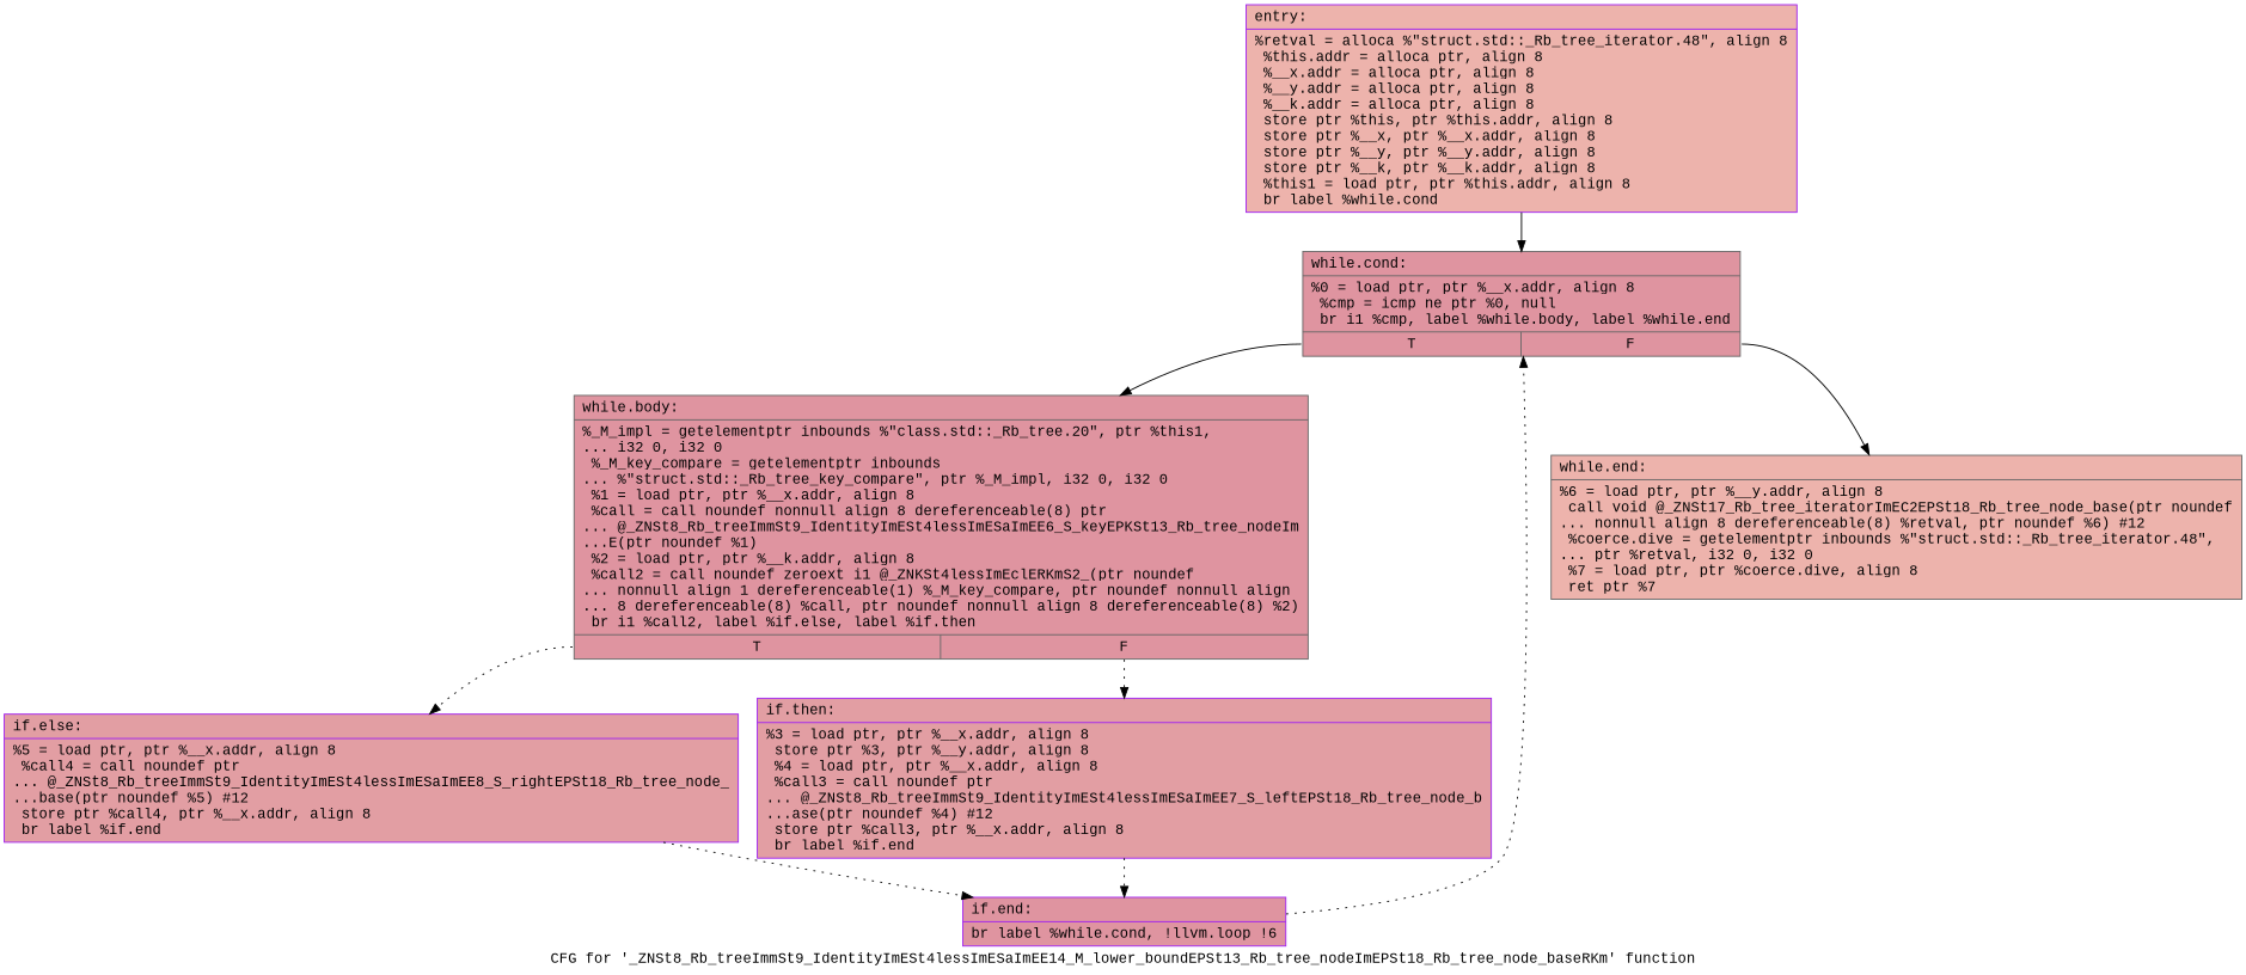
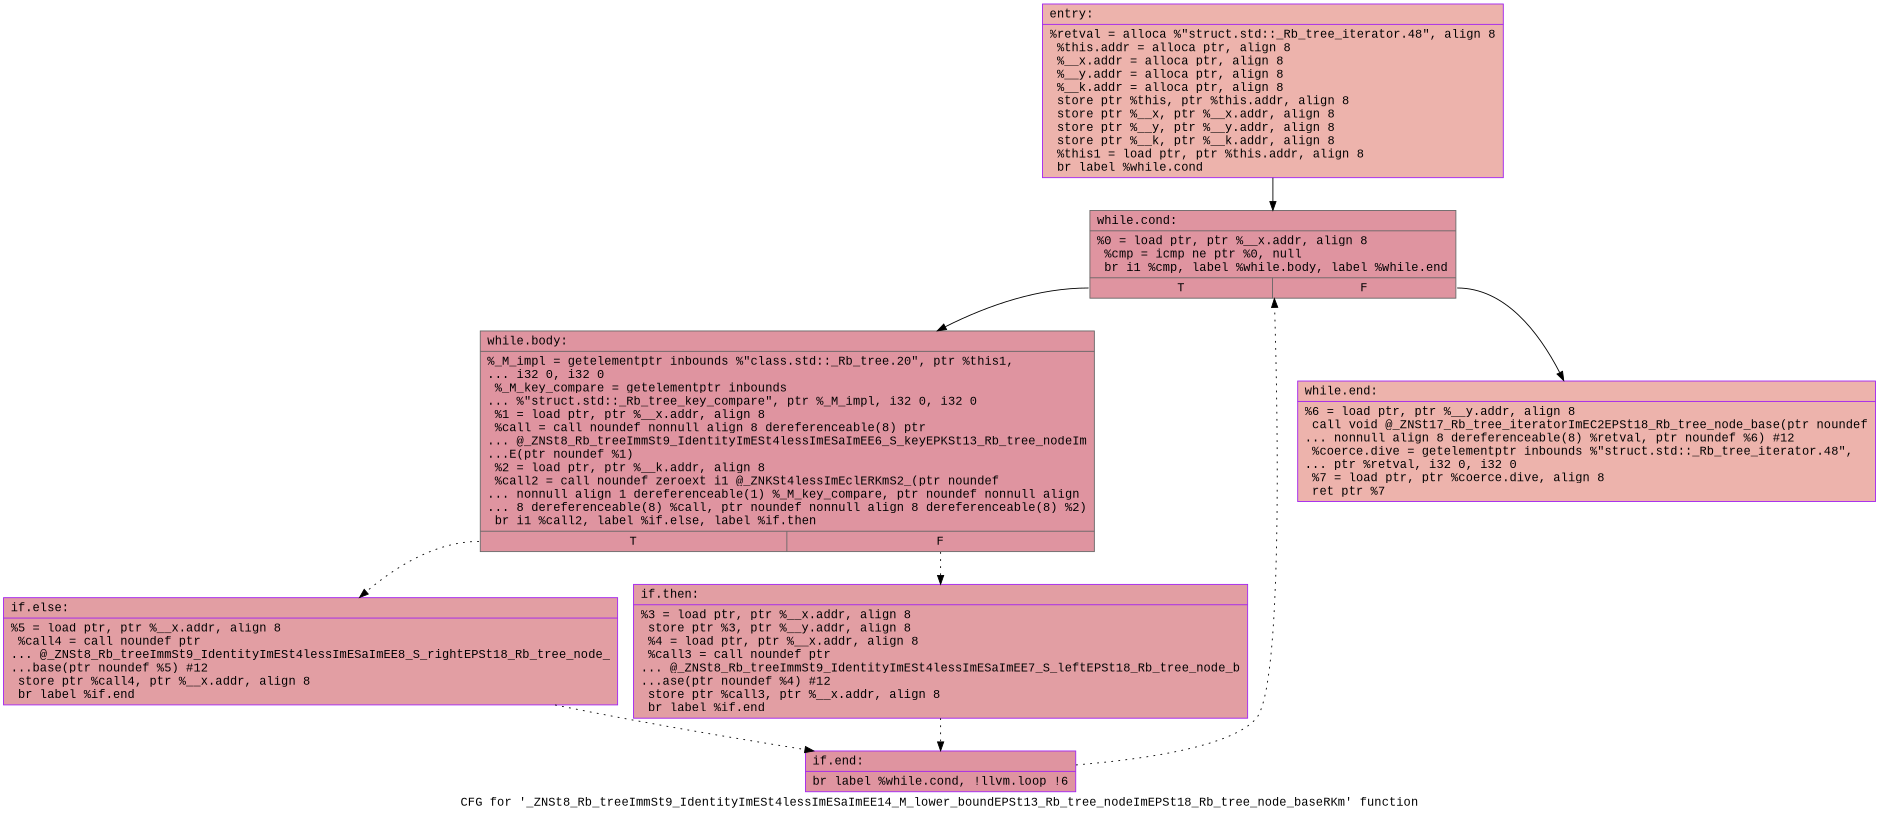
  digraph {
    label="CFG for '_ZNSt8_Rb_treeImmSt9_IdentityImESt4lessImESaImEE14_M_lower_boundEPSt13_Rb_tree_nodeImEPSt18_Rb_tree_node_baseRKm' function"
    fontname="Liberation Mono"
    node [color=purple fillcolor="#b70d2870" fontname="Liberation Mono" shape=record style=filled]
    edge [style=dotted fontname="Liberation Mono"]
    n1 [fillcolor="#d6524470" label="{entry:\l|  %retval = alloca %\"struct.std::_Rb_tree_iterator.48\", align 8\l  %this.addr = alloca ptr, align 8\l  %__x.addr = alloca ptr, align 8\l  %__y.addr = alloca ptr, align 8\l  %__k.addr = alloca ptr, align 8\l  store ptr %this, ptr %this.addr, align 8\l  store ptr %__x, ptr %__x.addr, align 8\l  store ptr %__y, ptr %__y.addr, align 8\l  store ptr %__k, ptr %__k.addr, align 8\l  %this1 = load ptr, ptr %this.addr, align 8\l  br label %while.cond\l}"]
    n2 [color=gray40 label="{while.cond:\l|  %0 = load ptr, ptr %__x.addr, align 8\l  %cmp = icmp ne ptr %0, null\l  br i1 %cmp, label %while.body, label %while.end\l|{<s0>T|<s1>F}}"]
    n3 [color=gray40 label="{while.body:\l|  %_M_impl = getelementptr inbounds %\"class.std::_Rb_tree.20\", ptr %this1,\l... i32 0, i32 0\l  %_M_key_compare = getelementptr inbounds\l... %\"struct.std::_Rb_tree_key_compare\", ptr %_M_impl, i32 0, i32 0\l  %1 = load ptr, ptr %__x.addr, align 8\l  %call = call noundef nonnull align 8 dereferenceable(8) ptr\l... @_ZNSt8_Rb_treeImmSt9_IdentityImESt4lessImESaImEE6_S_keyEPKSt13_Rb_tree_nodeIm\l...E(ptr noundef %1)\l  %2 = load ptr, ptr %__k.addr, align 8\l  %call2 = call noundef zeroext i1 @_ZNKSt4lessImEclERKmS2_(ptr noundef\l... nonnull align 1 dereferenceable(1) %_M_key_compare, ptr noundef nonnull align\l... 8 dereferenceable(8) %call, ptr noundef nonnull align 8 dereferenceable(8) %2)\l  br i1 %call2, label %if.else, label %if.then\l|{<s0>T|<s1>F}}"]
-   n4 [color=gray40 fillcolor="#d6524470" label="{while.end:\l|  %6 = load ptr, ptr %__y.addr, align 8\l  call void @_ZNSt17_Rb_tree_iteratorImEC2EPSt18_Rb_tree_node_base(ptr noundef\l... nonnull align 8 dereferenceable(8) %retval, ptr noundef %6) #12\l  %coerce.dive = getelementptr inbounds %\"struct.std::_Rb_tree_iterator.48\",\l... ptr %retval, i32 0, i32 0\l  %7 = load ptr, ptr %coerce.dive, align 8\l  ret ptr %7\l}"]
+   n4 [fillcolor="#d6524470" label="{while.end:\l|  %6 = load ptr, ptr %__y.addr, align 8\l  call void @_ZNSt17_Rb_tree_iteratorImEC2EPSt18_Rb_tree_node_base(ptr noundef\l... nonnull align 8 dereferenceable(8) %retval, ptr noundef %6) #12\l  %coerce.dive = getelementptr inbounds %\"struct.std::_Rb_tree_iterator.48\",\l... ptr %retval, i32 0, i32 0\l  %7 = load ptr, ptr %coerce.dive, align 8\l  ret ptr %7\l}"]
    n5 [fillcolor="#be242e70" label="{if.else:\l|  %5 = load ptr, ptr %__x.addr, align 8\l  %call4 = call noundef ptr\l... @_ZNSt8_Rb_treeImmSt9_IdentityImESt4lessImESaImEE8_S_rightEPSt18_Rb_tree_node_\l...base(ptr noundef %5) #12\l  store ptr %call4, ptr %__x.addr, align 8\l  br label %if.end\l}"]
    n6 [fillcolor="#be242e70" label="{if.then:\l|  %3 = load ptr, ptr %__x.addr, align 8\l  store ptr %3, ptr %__y.addr, align 8\l  %4 = load ptr, ptr %__x.addr, align 8\l  %call3 = call noundef ptr\l... @_ZNSt8_Rb_treeImmSt9_IdentityImESt4lessImESaImEE7_S_leftEPSt18_Rb_tree_node_b\l...ase(ptr noundef %4) #12\l  store ptr %call3, ptr %__x.addr, align 8\l  br label %if.end\l}"]
    n7 [label="{if.end:\l|  br label %while.cond, !llvm.loop !6\l}"]
    n1 -> n2 [style=solid]
    n2 -> n3 [tailport=s0 style=solid]
    n2 -> n4 [tailport=s1 style=solid]
    n3 -> n5 [tailport=s0]
    n3 -> n6 [tailport=s1]
    n5 -> n7
    n6 -> n7
    n7 -> n2
  }
